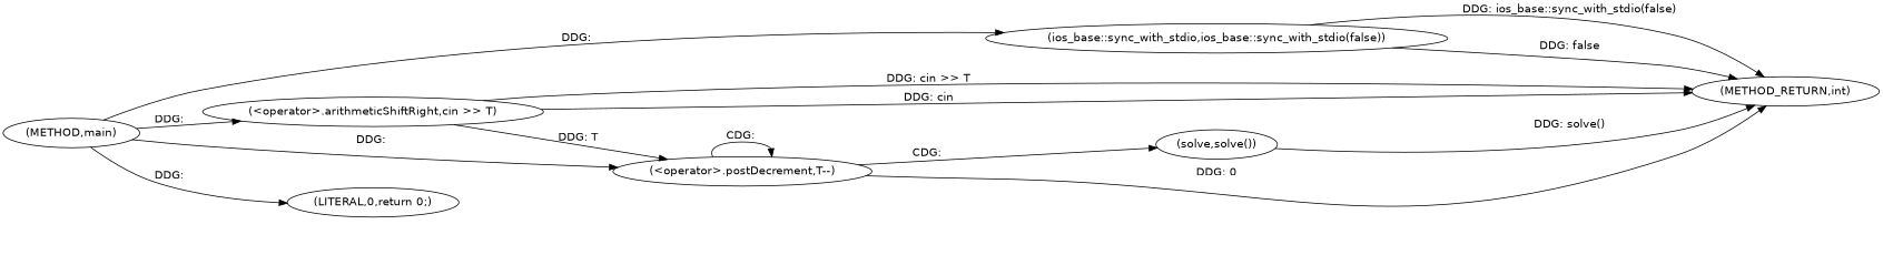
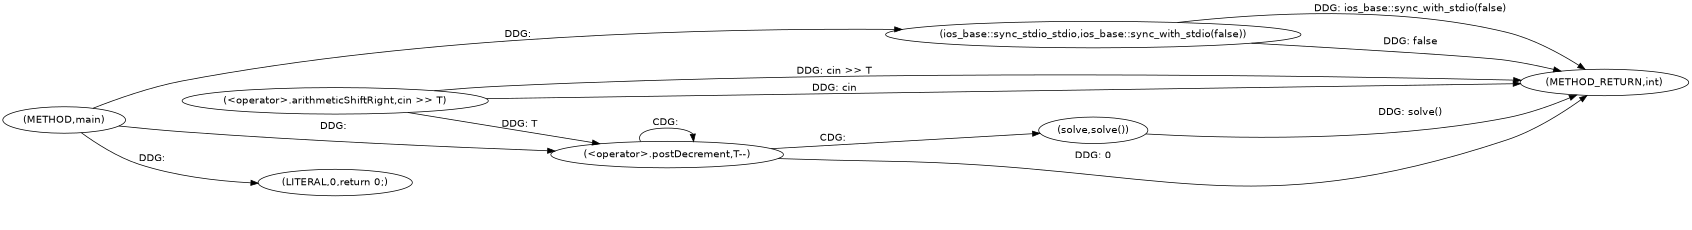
  digraph {
    fontname="DejaVu Sans"
    rankdir=LR
    node [fontname="DejaVu Sans"]
    edge [fontname="DejaVu Sans"]
    n1 [label="(METHOD,main)"]
-   n2 [label="(ios_base::sync_with_stdio,ios_base::sync_with_stdio(false))"]
+   n2 [label="(ios_base::sync_stdio_stdio,ios_base::sync_with_stdio(false))"]
    n3 [label="(<operator>.arithmeticShiftRight,cin >> T)"]
    n4 [label="(<operator>.postDecrement,T--)"]
    n5 [label="(LITERAL,0,return 0;)"]
    n6 [label="(METHOD_RETURN,int)"]
    n7 [label="(solve,solve())"]
    n1 -> n2 [label="DDG: "]
-   n1 -> n3 [label="DDG: "]
    n1 -> n4 [label="DDG: "]
    n1 -> n5 [label="DDG: "]
    n2 -> n6 [label="DDG: ios_base::sync_with_stdio(false)"]
    n2 -> n6 [label="DDG: false"]
    n3 -> n4 [label="DDG: T"]
    n3 -> n6 [label="DDG: cin >> T"]
    n3 -> n6 [label="DDG: cin"]
    n4 -> n4 [label="CDG: "]
    n4 -> n6 [label="DDG: 0"]
    n4 -> n7 [label="CDG: "]
    n7 -> n6 [label="DDG: solve()"]
  }
